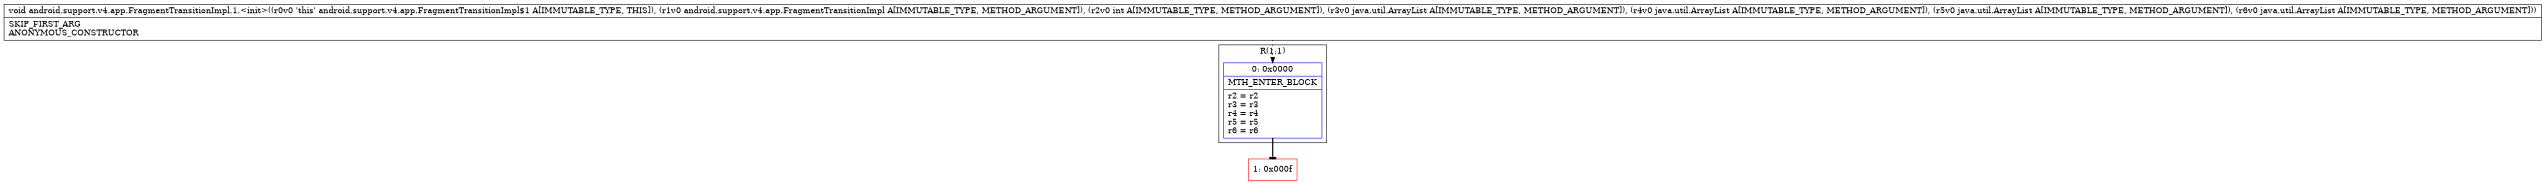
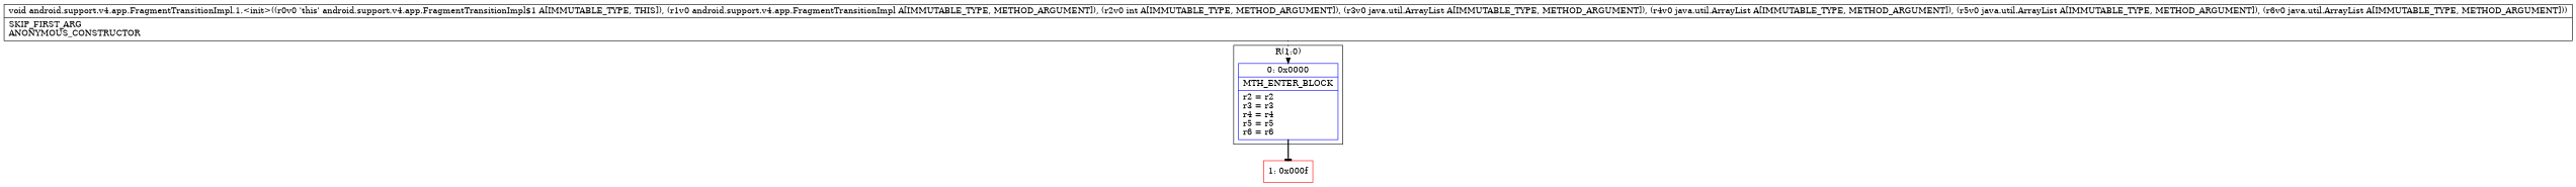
  digraph {
    node [shape=record]
    n1 [color=blue label="{0\:\ 0x0000|MTH_ENTER_BLOCK\l|r2 = r2\lr3 = r3\lr4 = r4\lr5 = r5\lr6 = r6\l}"]
    n2 [color=red label="{1\:\ 0x000f}"]
    n3 [label="{void android.support.v4.app.FragmentTransitionImpl.1.\<init\>((r0v0 'this' android.support.v4.app.FragmentTransitionImpl$1 A[IMMUTABLE_TYPE, THIS]), (r1v0 android.support.v4.app.FragmentTransitionImpl A[IMMUTABLE_TYPE, METHOD_ARGUMENT]), (r2v0 int A[IMMUTABLE_TYPE, METHOD_ARGUMENT]), (r3v0 java.util.ArrayList A[IMMUTABLE_TYPE, METHOD_ARGUMENT]), (r4v0 java.util.ArrayList A[IMMUTABLE_TYPE, METHOD_ARGUMENT]), (r5v0 java.util.ArrayList A[IMMUTABLE_TYPE, METHOD_ARGUMENT]), (r6v0 java.util.ArrayList A[IMMUTABLE_TYPE, METHOD_ARGUMENT]))  | SKIP_FIRST_ARG\lANONYMOUS_CONSTRUCTOR\l}"]
    subgraph cluster_1 {
-     label="R(1:1)"
+     label="R(1:0)"
      n1
    }
    n1 -> n2 [style=bold arrowhead=tee]
    n3 -> n1 [style=dotted arrowhead=normal]
  }
